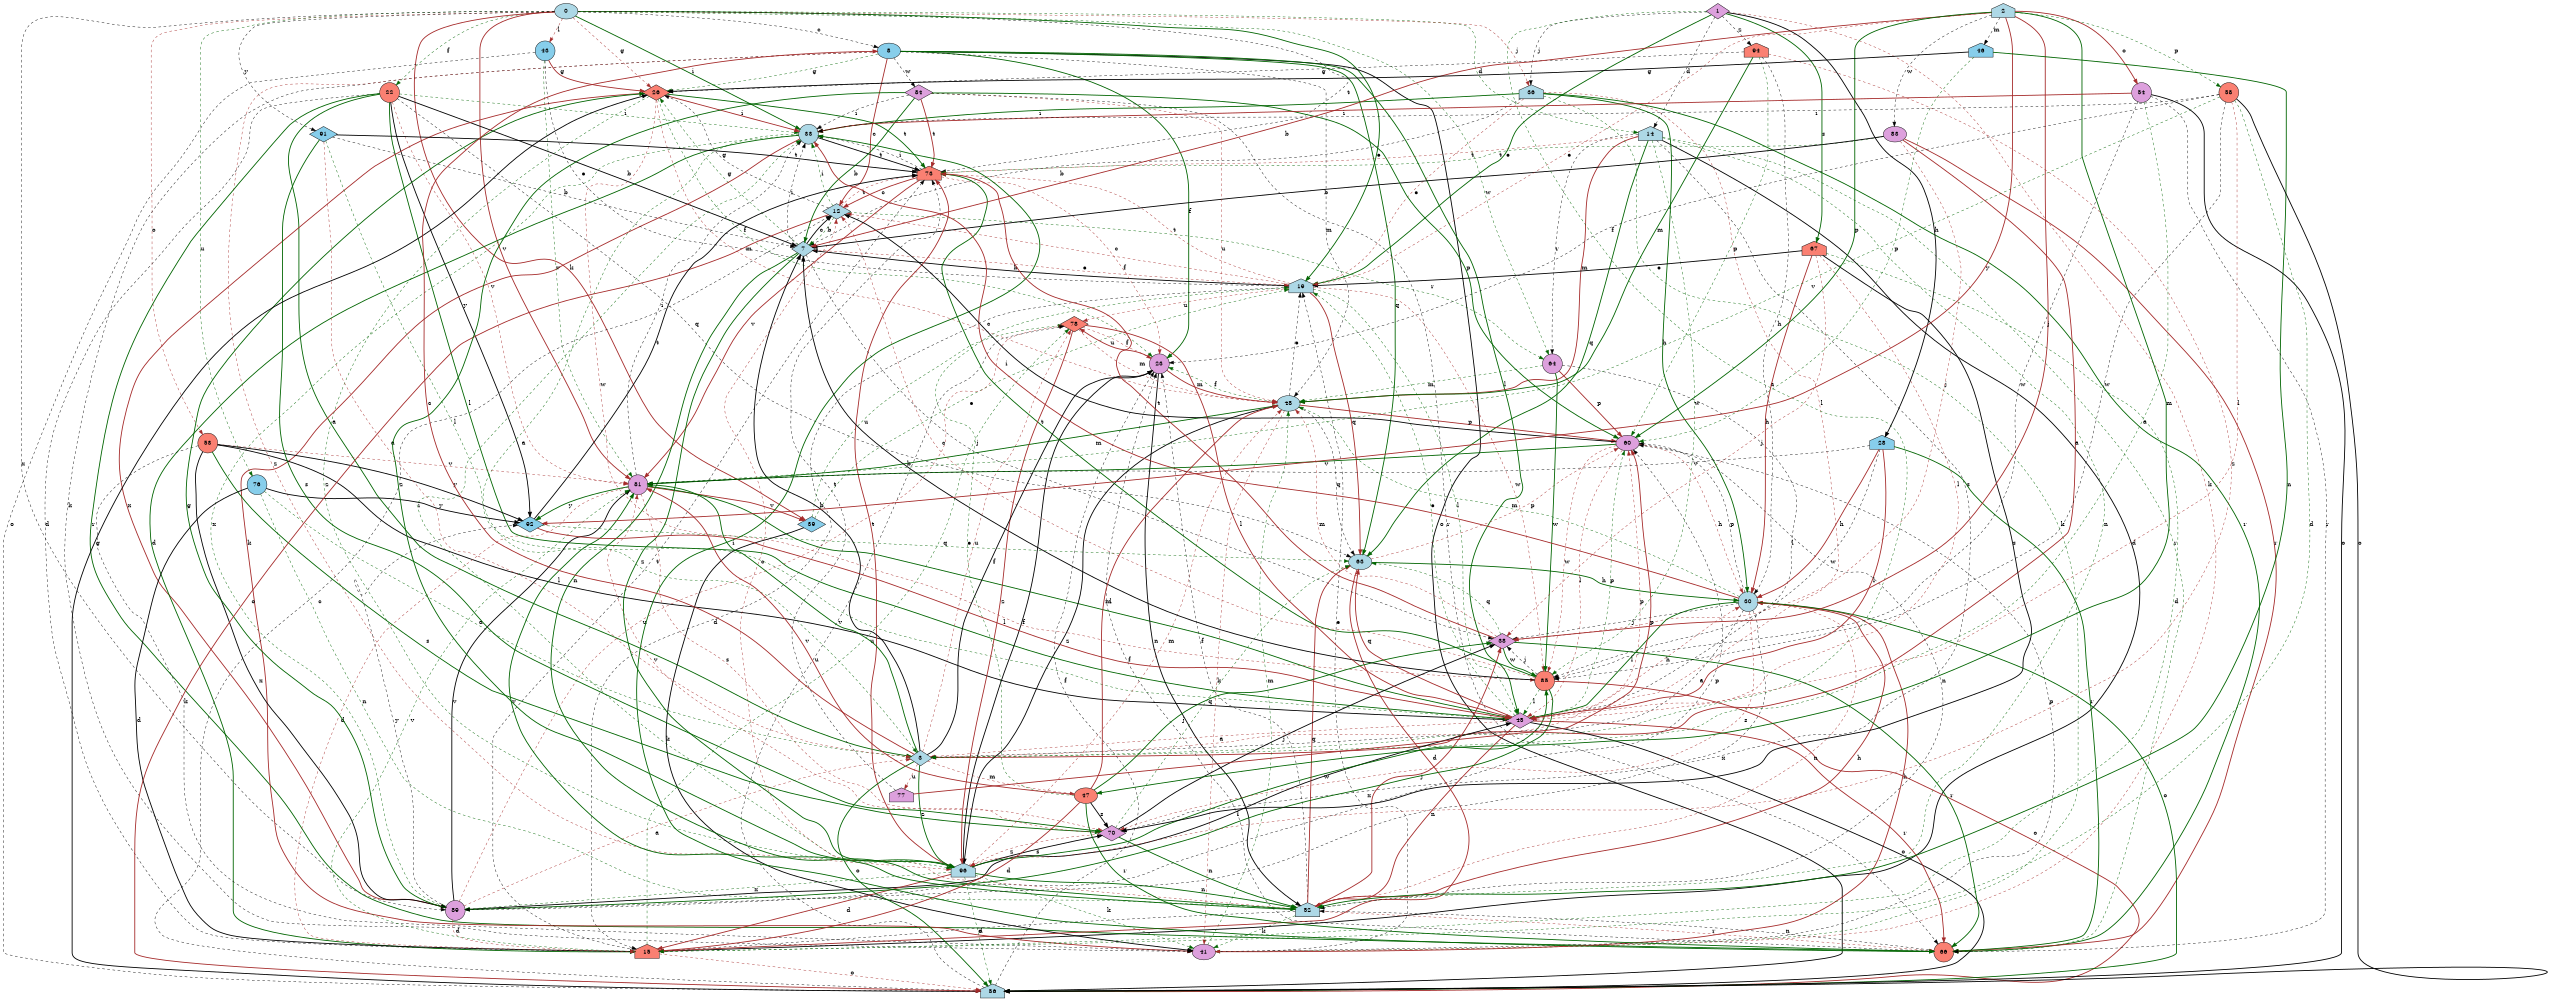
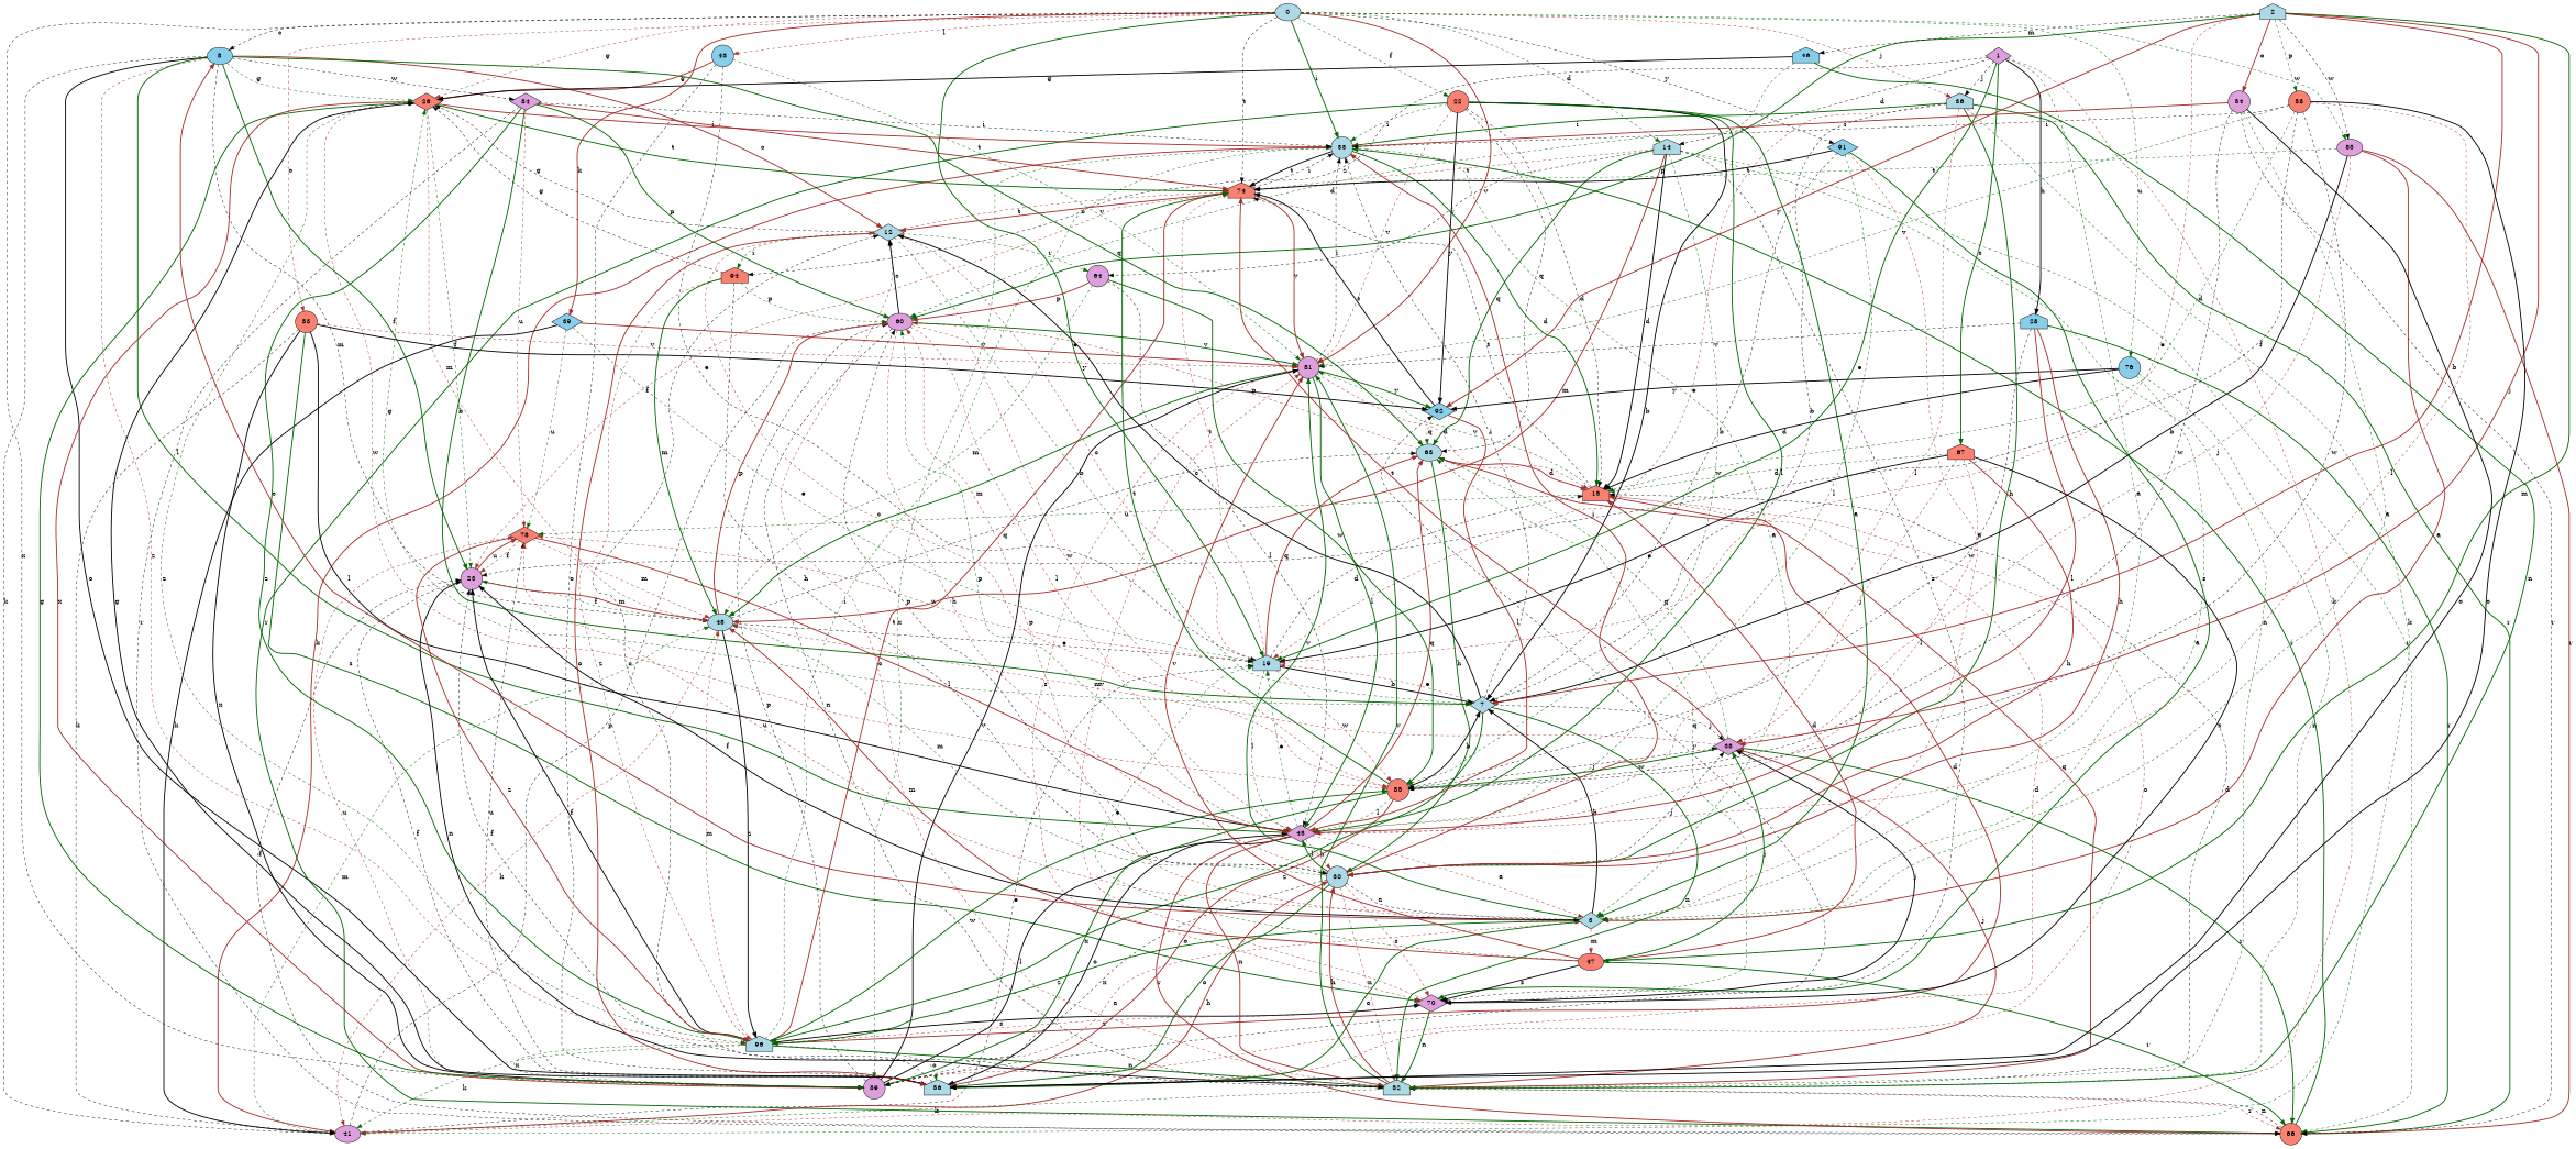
  strict digraph {
    node [fillcolor=lightblue shape=house style=filled]
    edge [color=brown style=dashed]
    0 [shape=ellipse]
    8 [fillcolor=skyblue shape=ellipse]
    14
    19
    22 [fillcolor=salmon shape=circle]
    26 [fillcolor=salmon shape=diamond]
    33 [shape=circle]
    36
    39 [fillcolor=skyblue shape=diamond]
    43 [fillcolor=skyblue shape=circle]
    53 [fillcolor=salmon shape=circle]
-   74 [fillcolor=salmon label=73]
+   74 [fillcolor=salmon]
    76 [fillcolor=skyblue shape=circle]
    81 [fillcolor=plum shape=circle]
    83 [fillcolor=plum shape=ellipse]
    89 [fillcolor=plum shape=circle]
    91 [fillcolor=skyblue shape=diamond]
    41 [fillcolor=plum shape=ellipse]
    23 [fillcolor=plum shape=circle]
    56
    96
    12 [shape=diamond]
    45 [fillcolor=plum shape=diamond]
    48 [shape=ellipse]
    63 [shape=ellipse]
    84 [fillcolor=plum shape=diamond]
    52
    64 [fillcolor=plum shape=circle]
    15 [fillcolor=salmon]
    66 [fillcolor=salmon shape=circle]
    70 [fillcolor=plum shape=diamond]
    85 [fillcolor=salmon shape=circle]
    7 [shape=diamond]
    78 [fillcolor=salmon shape=diamond]
    3 [shape=diamond]
    92 [fillcolor=skyblue shape=diamond]
    30 [shape=circle]
    38 [fillcolor=plum shape=diamond]
    60 [fillcolor=plum shape=ellipse]
    1 [fillcolor=plum shape=diamond]
    28 [fillcolor=skyblue]
    67 [fillcolor=salmon]
    94 [fillcolor=salmon]
    47 [fillcolor=salmon shape=ellipse]
-   77 [fillcolor=plum]
    2
    46 [fillcolor=skyblue]
    54 [fillcolor=plum shape=circle]
    58 [fillcolor=salmon shape=circle]
    0 -> 8 [color=black label=c]
    0 -> 14 [color=darkgreen label=d]
    0 -> 19 [color=darkgreen label=e style=bold]
    0 -> 22 [color=darkgreen label=f]
    0 -> 26 [label=g]
    0 -> 33 [color=darkgreen label=i style=bold]
    0 -> 36 [label=j]
    0 -> 39 [label=k style=bold]
    0 -> 43 [label=l]
    0 -> 53 [label=o]
    0 -> 74 [color=black label=t]
    0 -> 76 [color=darkgreen label=u]
    0 -> 81 [label=v style=bold]
-   0 -> 64 [color=darkgreen label=w]
+   0 -> 83 [color=darkgreen label=w]
    0 -> 89 [color=black label=x]
    0 -> 91 [color=black label=y]
    8 -> 26 [color=darkgreen label=g]
    8 -> 41 [color=black label=k]
    8 -> 23 [color=darkgreen label=f style=bold]
    8 -> 56 [color=black label=o style=bold]
    8 -> 96 [label=z]
    8 -> 12 [label=c style=bold]
    8 -> 45 [color=darkgreen label=l style=bold]
    8 -> 48 [color=black label=m]
    8 -> 63 [color=darkgreen label=q style=bold]
    8 -> 84 [color=black label=w]
    14 -> 74 [label=t]
    14 -> 48 [label=m style=bold]
    14 -> 63 [color=darkgreen label=q style=bold]
    14 -> 52 [color=darkgreen label=n]
    14 -> 64 [color=black label=r]
    14 -> 15 [color=black label=d style=bold]
    14 -> 66 [color=darkgreen label=r]
    14 -> 70 [color=black label=s]
    14 -> 85 [color=darkgreen label=w]
    19 -> 74 [label=t]
    19 -> 12 [label=c]
    19 -> 45 [color=darkgreen label=l]
    19 -> 63 [label=q style=bold]
    19 -> 15 [color=black label=d]
    19 -> 85 [label=w]
    19 -> 7 [color=black label=b style=bold]
    19 -> 78 [label=u]
    22 -> 33 [color=darkgreen label=i]
    22 -> 81 [label=v]
    22 -> 45 [color=darkgreen label=l style=bold]
    22 -> 63 [color=black label=q]
    22 -> 15 [color=black label=d]
    22 -> 66 [color=darkgreen label=r style=bold]
    22 -> 7 [color=black label=b style=bold]
    22 -> 3 [color=darkgreen label=a style=bold]
    22 -> 92 [color=black label=y style=bold]
    26 -> 33 [label=i style=bold]
    26 -> 74 [color=darkgreen label=t style=bold]
    26 -> 89 [label=x style=bold]
    26 -> 23 [color=darkgreen label=f]
    26 -> 96 [color=darkgreen label=z]
    26 -> 48 [label=m]
    26 -> 85 [label=w]
    33 -> 74 [color=black label=t style=bold]
    33 -> 89 [color=darkgreen label=x]
    33 -> 41 [label=k style=bold]
    33 -> 15 [color=darkgreen label=d style=bold]
    33 -> 3 [color=darkgreen label=a]
    36 -> 19 [label=e]
    36 -> 33 [color=darkgreen label=i style=bold]
    36 -> 41 [color=darkgreen label=k]
    36 -> 45 [label=l]
    36 -> 66 [color=darkgreen label=r style=bold]
    36 -> 7 [color=black label=b]
    36 -> 30 [color=darkgreen label=h style=bold]
    39 -> 19 [color=darkgreen label=e]
-   81 -> 39 [label=v style=bold]
+   39 -> 81 [label=v style=bold]
    39 -> 41 [color=black label=k style=bold]
    39 -> 78 [color=darkgreen label=u]
    43 -> 19 [color=black label=e]
    43 -> 26 [label=g style=bold]
    43 -> 81 [color=darkgreen label=v]
    43 -> 56 [color=black label=o]
    53 -> 81 [label=v]
    53 -> 89 [color=black label=x style=bold]
    53 -> 41 [color=black label=k]
    53 -> 45 [color=black label=l style=bold]
    53 -> 70 [color=darkgreen label=s style=bold]
    53 -> 92 [color=black label=y style=bold]
    74 -> 33 [color=black label=i]
    74 -> 81 [label=v style=bold]
    74 -> 23 [label=f]
    74 -> 12 [label=c style=bold]
    76 -> 52 [color=darkgreen label=n]
    76 -> 15 [color=black label=d style=bold]
    76 -> 3 [color=darkgreen label=a]
    76 -> 92 [color=black label=y style=bold]
    81 -> 33 [color=black label=i]
    81 -> 45 [color=darkgreen label=l style=bold]
    81 -> 48 [color=darkgreen label=m style=bold]
    81 -> 15 [label=d]
    81 -> 70 [label=s]
    81 -> 92 [color=darkgreen label=y style=bold]
    83 -> 74 [color=darkgreen label=t]
    83 -> 66 [label=r style=bold]
    83 -> 7 [color=black label=b style=bold]
    83 -> 3 [label=a style=bold]
    83 -> 38 [label=j]
    89 -> 26 [color=darkgreen label=g style=bold]
    89 -> 81 [color=black label=v style=bold]
    89 -> 45 [color=black label=l style=bold]
    89 -> 15 [label=d]
    89 -> 78 [label=u]
    89 -> 3 [label=a]
    89 -> 92 [color=black label=y]
    89 -> 60 [color=black label=p]
    91 -> 74 [color=black label=t style=bold]
    91 -> 45 [color=darkgreen label=l]
    91 -> 70 [color=darkgreen label=s style=bold]
    91 -> 7 [color=black label=b]
    91 -> 3 [label=a]
    41 -> 19 [color=black label=e]
    41 -> 48 [color=darkgreen label=m]
    41 -> 30 [label=h style=bold]
    41 -> 60 [color=black label=p]
    23 -> 48 [label=m style=bold]
    23 -> 52 [color=black label=n style=bold]
    23 -> 78 [label=u style=bold]
    56 -> 26 [color=black label=g style=bold]
    56 -> 23 [color=black label=f]
    56 -> 12 [color=black label=c]
    56 -> 78 [color=black label=u]
    96 -> 33 [color=darkgreen label=i]
    96 -> 74 [label=t style=bold]
    96 -> 89 [color=darkgreen label=x]
    96 -> 41 [color=darkgreen label=k]
    96 -> 23 [color=black label=f style=bold]
    96 -> 56 [color=darkgreen label=o]
    96 -> 48 [label=m]
    96 -> 52 [color=darkgreen label=n style=bold]
    96 -> 15 [label=d style=bold]
    96 -> 70 [color=black label=s style=bold]
    96 -> 85 [color=darkgreen label=w style=bold]
    12 -> 26 [color=black label=g]
-   12 -> 33 [color=darkgreen label=i]
+   12 -> 94 [color=darkgreen label=i]
    12 -> 74 [label=t]
    12 -> 56 [label=o style=bold]
    12 -> 64 [color=darkgreen label=r]
    12 -> 7 [color=darkgreen label=b]
    45 -> 19 [color=darkgreen label=e]
    45 -> 56 [color=black label=o style=bold]
    45 -> 63 [label=q style=bold]
    45 -> 52 [label=n style=bold]
    45 -> 66 [label=r style=bold]
    45 -> 3 [label=a]
    45 -> 30 [label=h]
    45 -> 60 [color=darkgreen label=p]
    48 -> 19 [color=black label=e]
    48 -> 41 [label=k]
    48 -> 23 [color=darkgreen label=f]
    48 -> 96 [color=black label=z style=bold]
    48 -> 63 [color=black label=q]
    48 -> 60 [label=p style=bold]
    63 -> 15 [label=d style=bold]
    63 -> 30 [color=darkgreen label=h style=bold]
    63 -> 60 [label=p]
    84 -> 33 [color=black label=i]
    84 -> 74 [label=t style=bold]
    84 -> 96 [color=darkgreen label=z style=bold]
    84 -> 66 [color=black label=r]
    84 -> 7 [color=darkgreen label=b style=bold]
-   84 -> 48 [label=u]
+   84 -> 78 [label=u]
    84 -> 60 [color=darkgreen label=p style=bold]
    52 -> 81 [color=darkgreen label=v style=bold]
    52 -> 41 [color=darkgreen label=k]
    52 -> 23 [color=black label=f]
    52 -> 12 [label=c]
    52 -> 63 [label=q style=bold]
    52 -> 15 [color=black label=d]
    52 -> 66 [label=r]
    52 -> 30 [label=h style=bold]
    52 -> 38 [label=j style=bold]
    64 -> 45 [color=black label=l]
    64 -> 48 [color=darkgreen label=m]
    64 -> 85 [color=darkgreen label=w style=bold]
    64 -> 60 [label=p style=bold]
    15 -> 74 [color=black label=t]
    15 -> 81 [color=darkgreen label=v]
    15 -> 56 [label=o]
    15 -> 78 [color=darkgreen label=u]
    66 -> 33 [color=darkgreen label=i style=bold]
    66 -> 23 [color=black label=f]
    66 -> 52 [color=black label=n]
    70 -> 81 [label=v]
    70 -> 96 [label=z]
    70 -> 63 [color=darkgreen label=q]
    70 -> 52 [color=darkgreen label=n style=bold]
    70 -> 38 [color=black label=j style=bold]
    85 -> 74 [color=darkgreen label=t style=bold]
    85 -> 89 [color=darkgreen label=x style=bold]
    85 -> 56 [label=o style=bold]
    85 -> 12 [label=c]
    85 -> 45 [color=darkgreen label=l]
    85 -> 7 [color=black label=b style=bold]
    85 -> 38 [color=black label=j]
    7 -> 19 [label=e]
    7 -> 26 [color=darkgreen label=g]
    7 -> 33 [color=black label=i]
    7 -> 96 [color=darkgreen label=z style=bold]
    7 -> 12 [color=black label=c style=bold]
    7 -> 52 [color=darkgreen label=n style=bold]
    7 -> 38 [color=black label=j]
    78 -> 23 [label=f]
    78 -> 96 [label=z style=bold]
    78 -> 45 [label=l style=bold]
    78 -> 48 [label=m]
    3 -> 8 [label=c style=bold]
    3 -> 81 [color=darkgreen label=v style=bold]
    3 -> 23 [color=black label=f style=bold]
    3 -> 56 [color=darkgreen label=o style=bold]
    3 -> 96 [color=darkgreen label=z style=bold]
    3 -> 7 [color=black label=b style=bold]
    3 -> 78 [label=u]
    3 -> 60 [label=p]
    3 -> 47 [label=m]
-   3 -> 77 [label=u]
    92 -> 74 [color=black label=t style=bold]
    92 -> 45 [label=l style=bold]
    92 -> 63 [color=darkgreen label=q]
    30 -> 33 [label=i style=bold]
    30 -> 89 [color=black label=x]
    30 -> 56 [color=darkgreen label=o style=bold]
    30 -> 45 [color=darkgreen label=l style=bold]
    30 -> 48 [color=darkgreen label=m]
    30 -> 52 [label=n]
    30 -> 70 [label=s]
    30 -> 3 [color=black label=a]
    30 -> 38 [color=black label=j]
    30 -> 60 [color=black label=p]
    38 -> 74 [label=t style=bold]
    38 -> 48 [label=m]
    38 -> 63 [color=darkgreen label=q]
    38 -> 66 [color=darkgreen label=r style=bold]
    38 -> 85 [color=darkgreen label=w style=bold]
    60 -> 81 [color=darkgreen label=v style=bold]
    60 -> 12 [color=black label=c style=bold]
    60 -> 45 [label=l]
    60 -> 52 [color=black label=n]
    60 -> 85 [label=w]
    60 -> 30 [label=h]
    1 -> 14 [color=black label=d]
    1 -> 19 [color=darkgreen label=e style=bold]
    1 -> 36 [color=black label=j]
    1 -> 41 [label=k]
    1 -> 3 [color=darkgreen label=a]
    1 -> 28 [color=black label=h style=bold]
    1 -> 67 [color=darkgreen label=s style=bold]
    1 -> 94 [color=black label=z]
    28 -> 81 [color=black label=v]
    28 -> 45 [label=l style=bold]
    28 -> 66 [color=darkgreen label=r style=bold]
    28 -> 85 [color=black label=w]
    28 -> 30 [label=h style=bold]
    67 -> 19 [color=black label=e style=bold]
    67 -> 45 [label=l]
    67 -> 15 [color=darkgreen label=d]
    67 -> 70 [color=black label=s style=bold]
    67 -> 30 [label=h style=bold]
    67 -> 38 [label=j]
    94 -> 26 [color=black label=g]
    94 -> 96 [label=z]
    94 -> 48 [color=darkgreen label=m style=bold]
    94 -> 30 [color=black label=h]
    94 -> 60 [color=darkgreen label=p]
    47 -> 19 [color=darkgreen label=e]
    47 -> 81 [label=v style=bold]
    47 -> 48 [label=m style=bold]
    47 -> 15 [label=d style=bold]
    47 -> 66 [color=darkgreen label=r style=bold]
    47 -> 70 [color=black label=s style=bold]
    47 -> 38 [color=darkgreen label=j style=bold]
-   77 -> 74 [color=black label=t]
-   77 -> 60 [label=p style=bold]
    2 -> 19 [label=e]
    2 -> 83 [color=black label=w]
    2 -> 7 [label=b style=bold]
    2 -> 92 [label=y style=bold]
    2 -> 38 [label=j style=bold]
    2 -> 60 [color=darkgreen label=p style=bold]
    2 -> 47 [color=darkgreen label=m style=bold]
    2 -> 46 [color=black label=m]
    2 -> 54 [label=o style=bold]
    2 -> 58 [color=darkgreen label=p]
    46 -> 26 [color=black label=g style=bold]
    46 -> 52 [color=darkgreen label=n style=bold]
-   46 -> 60 [color=darkgreen label=p]
+   46 -> 60 [color=darkgreen label=d]
    54 -> 33 [label=i style=bold]
    54 -> 56 [color=black label=o style=bold]
    54 -> 66 [color=black label=r]
    54 -> 85 [color=black label=w]
    54 -> 3 [color=darkgreen label=a]
    58 -> 33 [color=black label=i]
    58 -> 81 [color=darkgreen label=v]
    58 -> 23 [color=black label=f]
    58 -> 56 [color=black label=o style=bold]
    58 -> 45 [label=l]
    58 -> 15 [color=darkgreen label=d]
    58 -> 85 [color=black label=w]
  }
